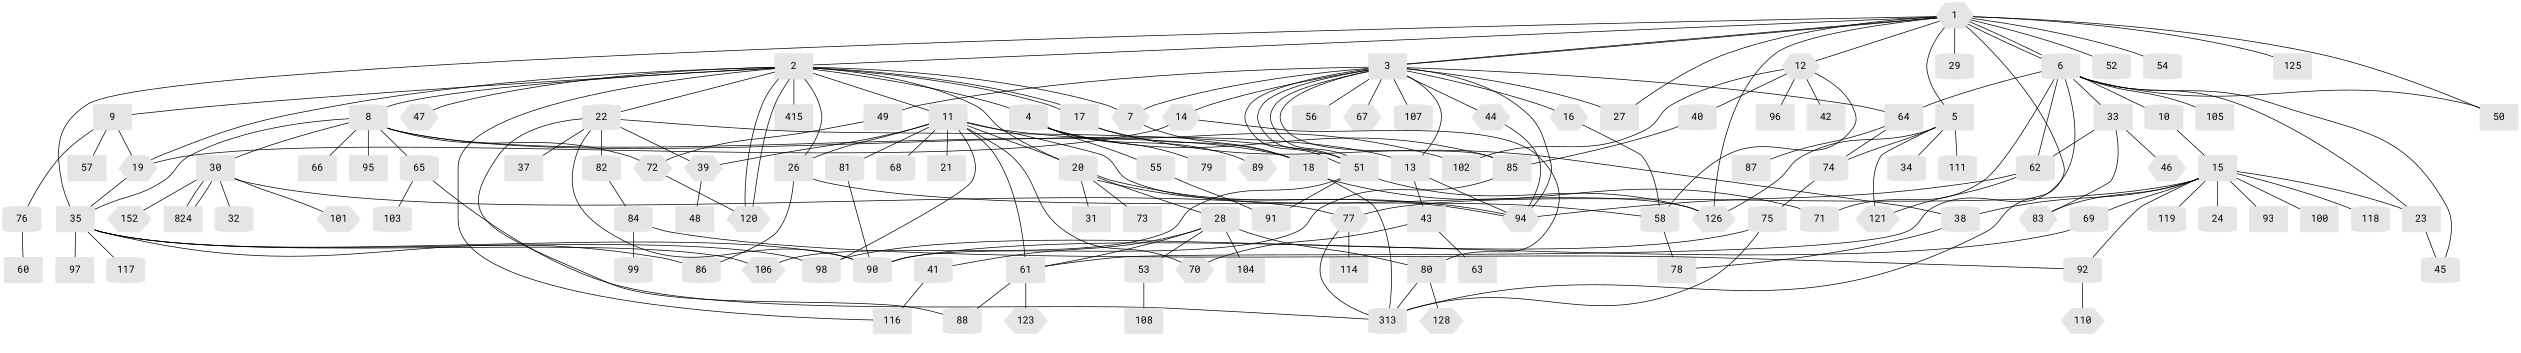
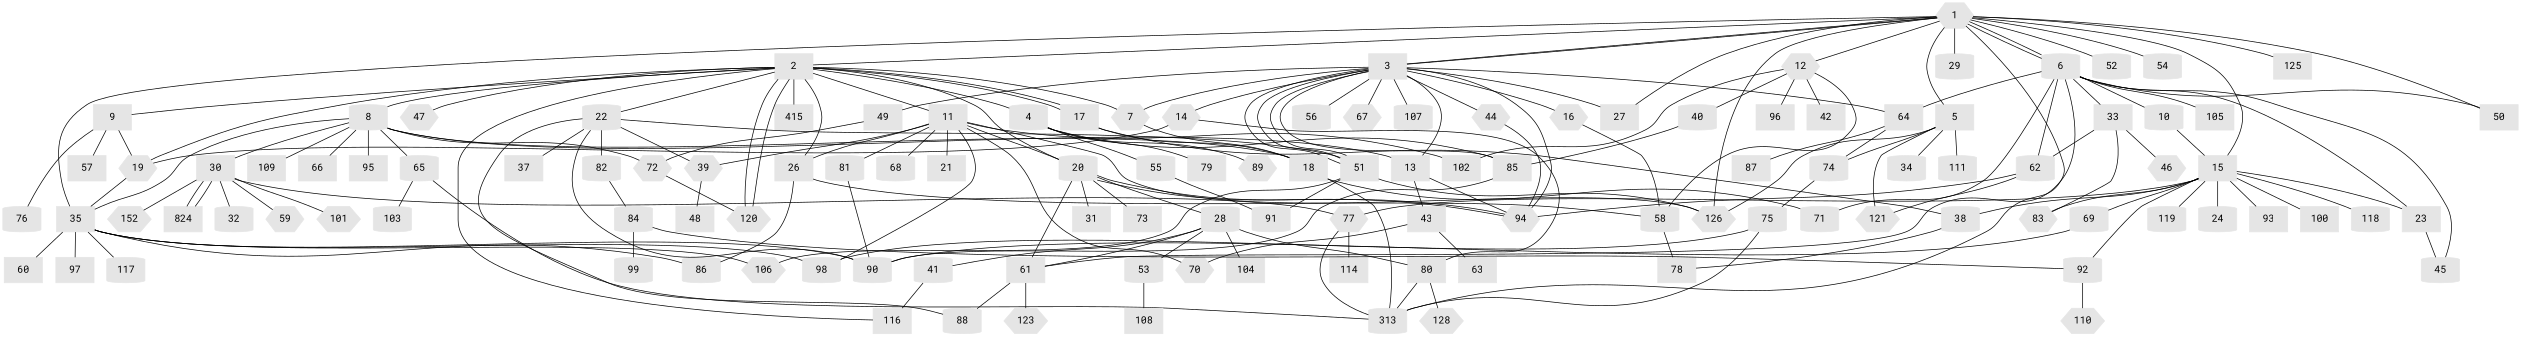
  graph {
    fontname="Roboto Mono"
    node [color=gray90 fontname="Roboto Mono" shape=box style=filled]
    edge [fontname="Roboto Mono"]
    1 [shape=hexagon]
    2
    3
    5
    6 [shape=cylinder]
    12 [shape=hexagon]
    15
    27
    29 [shape=cylinder]
    35
    50
    52 [shape=cylinder]
    54 [shape=cylinder]
    n14 [label=313 shape=cylinder]
    125
    126 [shape=hexagon]
    4 [shape=cylinder]
    7 [shape=hexagon]
    8 [shape=cylinder]
    9
    11
    17
    19 [shape=hexagon]
    20 [shape=cylinder]
    26
    47 [shape=hexagon]
    n27 [label=415]
    116
    120 [shape=hexagon]
    22 [shape=cylinder]
    13
    14 [shape=hexagon]
    16 [shape=hexagon]
    44 [shape=hexagon]
    49
    51
    56 [shape=cylinder]
    64
    67 [shape=hexagon]
    85
    94 [shape=hexagon]
    107 [shape=cylinder]
    34 [shape=cylinder]
    74 [shape=cylinder]
    111 [shape=cylinder]
    121 [shape=hexagon]
    10 [shape=cylinder]
    23
    33
    45 [shape=cylinder]
    61
    62 [shape=cylinder]
    71 [shape=cylinder]
    105
    102
    40 [shape=cylinder]
    42
    58 [shape=cylinder]
    96
    24 [shape=cylinder]
    38 [shape=cylinder]
    69 [shape=cylinder]
    77 [shape=hexagon]
    83 [shape=hexagon]
    92 [shape=cylinder]
    93
    100
    118 [shape=cylinder]
    119 [shape=cylinder]
    90 [shape=cylinder]
    98 [shape=cylinder]
    86 [shape=cylinder]
    60
    97
    106 [shape=hexagon]
    117 [shape=cylinder]
    55 [shape=cylinder]
    79
    89 [shape=hexagon]
    18
    30
    65 [shape=cylinder]
    66
    72 [shape=hexagon]
    95
+   109
    57
    76 [shape=cylinder]
    21
    39 [shape=hexagon]
    68 [shape=cylinder]
    70 [shape=hexagon]
    81 [shape=cylinder]
    28 [shape=cylinder]
    31
    73
    43
    80
    91 [shape=cylinder]
    87
    75 [shape=cylinder]
    46 [shape=hexagon]
    88 [shape=cylinder]
    123 [shape=hexagon]
    37
    82 [shape=cylinder]
    32 [shape=cylinder]
+   59 [shape=hexagon]
    101 [shape=hexagon]
    n110 [label=152 shape=hexagon]
    n111 [label=824]
    103 [shape=cylinder]
    48
    78
    63
    n116 [label=128 shape=hexagon]
    114
    110 [shape=hexagon]
    41 [shape=cylinder]
    53 [shape=cylinder]
    104
    84 [shape=cylinder]
    108
    99 [shape=cylinder]
    1 -- 2
    1 -- 3
    1 -- 3
    1 -- 5
    1 -- 6
    1 -- 6
    1 -- 12
+   1 -- 15
    1 -- 27
    1 -- 29
    1 -- 35
    1 -- 50
    1 -- 52
    1 -- 54
    1 -- n14
    1 -- 125
    1 -- 126
    2 -- 4
    2 -- 7
    2 -- 8
    2 -- 9
    2 -- 11
    2 -- 17
    2 -- 17
    2 -- 19
    2 -- 20
    2 -- 26
    2 -- 47
    2 -- n27
    2 -- 116
    2 -- 120
    2 -- 120
    2 -- 22
    3 -- 27
    3 -- 7
    3 -- 13
    3 -- 14
    3 -- 16
    3 -- 44
    3 -- 49
    3 -- 51
    3 -- 51
    3 -- 51
    3 -- 56
    3 -- 64
    3 -- 67
    3 -- 85
    3 -- 94
    3 -- 107
    5 -- 126
    5 -- 34
    5 -- 74
    5 -- 111
    5 -- 121
    6 -- 50
    6 -- 64
    6 -- 10
    6 -- 23
    6 -- 33
    6 -- 45
    6 -- 61
    6 -- 62
    6 -- 71
    6 -- 105
    12 -- 102
    12 -- 40
    12 -- 42
    12 -- 58
    12 -- 96
    15 -- 23
    15 -- 24
    15 -- 38
    15 -- 69
    15 -- 77
    15 -- 83
    15 -- 92
    15 -- 93
    15 -- 100
    15 -- 118
    15 -- 119
    35 -- 90
    35 -- 98
    35 -- 86
-   76 -- 60
+   35 -- 60
    35 -- 97
    35 -- 106
    35 -- 117
    4 -- 85
    4 -- 55
    4 -- 79
    4 -- 89
    7 -- 18
    8 -- 35
    8 -- 13
    8 -- 18
    8 -- 30
    8 -- 65
    8 -- 66
    8 -- 72
    8 -- 95
+   8 -- 109
    9 -- 19
    9 -- 57
    9 -- 76
    11 -- 126
    11 -- 20
    11 -- 26
-   11 -- 61
+   20 -- 61
    11 -- 102
    11 -- 98
    11 -- 21
    11 -- 39
    11 -- 68
    11 -- 70
    11 -- 81
    17 -- 38
    17 -- 18
    19 -- 35
    20 -- 94
    20 -- 94
    20 -- 28
    20 -- 31
    20 -- 73
    26 -- 58
    26 -- 86
    22 -- 51
    22 -- 90
    22 -- 39
    22 -- 88
    22 -- 37
    22 -- 82
    13 -- 94
    13 -- 43
    14 -- 19
    14 -- 80
    16 -- 58
    44 -- 94
    49 -- 72
    51 -- 126
    51 -- 106
    51 -- 91
    64 -- 74
    64 -- 87
    85 -- 90
    74 -- 75
    10 -- 15
    23 -- 45
    33 -- 62
    33 -- 83
    33 -- 46
    61 -- 88
    61 -- 123
    62 -- 94
    62 -- 121
    40 -- 85
    58 -- 78
    38 -- 78
    69 -- 90
    77 -- n14
    77 -- 114
    92 -- 110
    55 -- 91
    18 -- n14
    18 -- 71
    30 -- 77
    30 -- 32
+   30 -- 59
    30 -- 101
    30 -- n110
    30 -- n111
    30 -- n111
    65 -- n14
    65 -- 103
    72 -- 120
    39 -- 48
    81 -- 90
    28 -- 61
    28 -- 80
    28 -- 41
    28 -- 53
    28 -- 104
    43 -- 70
    43 -- 63
    80 -- n14
    80 -- n116
    75 -- n14
    75 -- 98
    82 -- 84
    41 -- 116
    53 -- 108
    84 -- 92
    84 -- 99
  }
